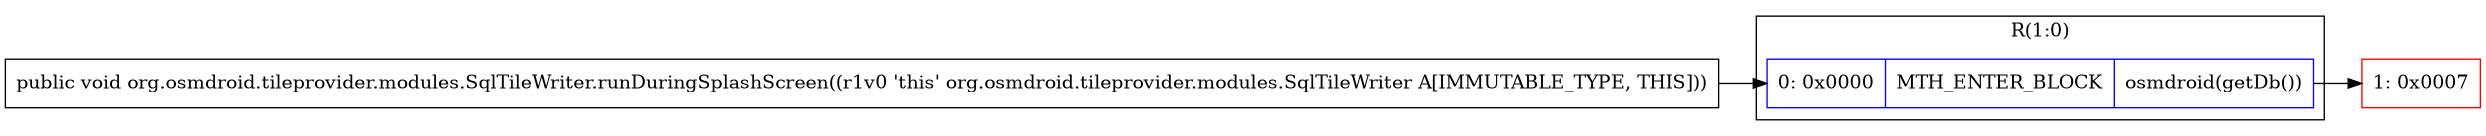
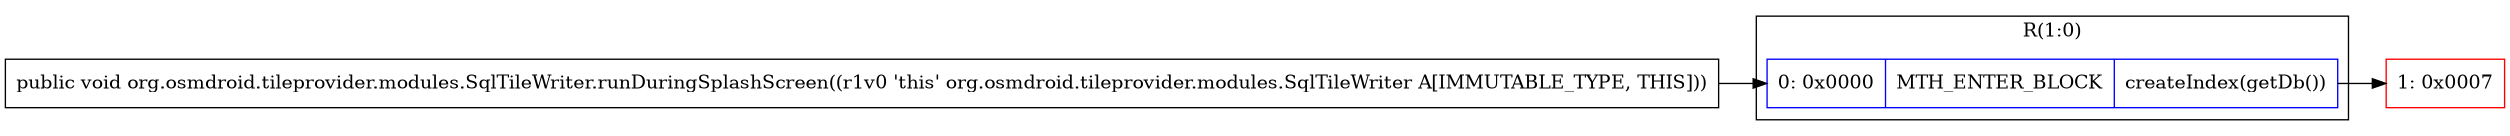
  digraph {
    rankdir=LR
    node [shape=record]
-   n1 [color=blue label="{0\:\ 0x0000|MTH_ENTER_BLOCK\l|osmdroid(getDb())\l}"]
+   n1 [color=blue label="{0\:\ 0x0000|MTH_ENTER_BLOCK\l|createIndex(getDb())\l}"]
    n2 [color=red label="{1\:\ 0x0007}"]
    n3 [label="{public void org.osmdroid.tileprovider.modules.SqlTileWriter.runDuringSplashScreen((r1v0 'this' org.osmdroid.tileprovider.modules.SqlTileWriter A[IMMUTABLE_TYPE, THIS])) }"]
    subgraph cluster_1 {
      label="R(1:0)"
      n1
    }
    n1 -> n2
    n3 -> n1
  }
